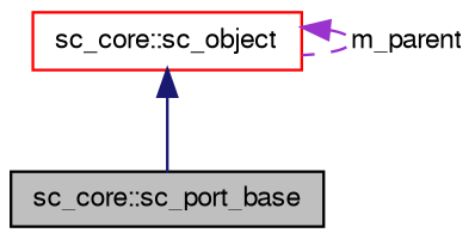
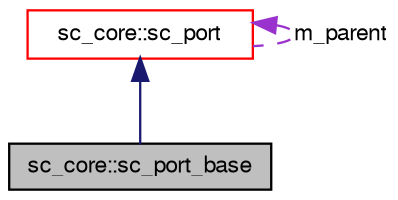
  digraph {
    node [fontname=FreeSans fontsize=10 shape=record style=filled]
    edge [dir=back fontname=FreeSans fontsize=10 labelfontname=FreeSans labelfontsize=10]
    n1 [color=black fillcolor=grey75 fontcolor=black height=0.2 label="sc_core::sc_port_base" width=0.4]
-   n2 [color=red fillcolor=white height=0.2 label="sc_core::sc_object" width=0.4]
+   n2 [color=red fillcolor=white height=0.2 label="sc_core::sc_port" width=0.4]
    n2 -> n1 [color=midnightblue style=solid]
    n2 -> n2 [color=darkorchid3 label=m_parent style=dashed]
  }
